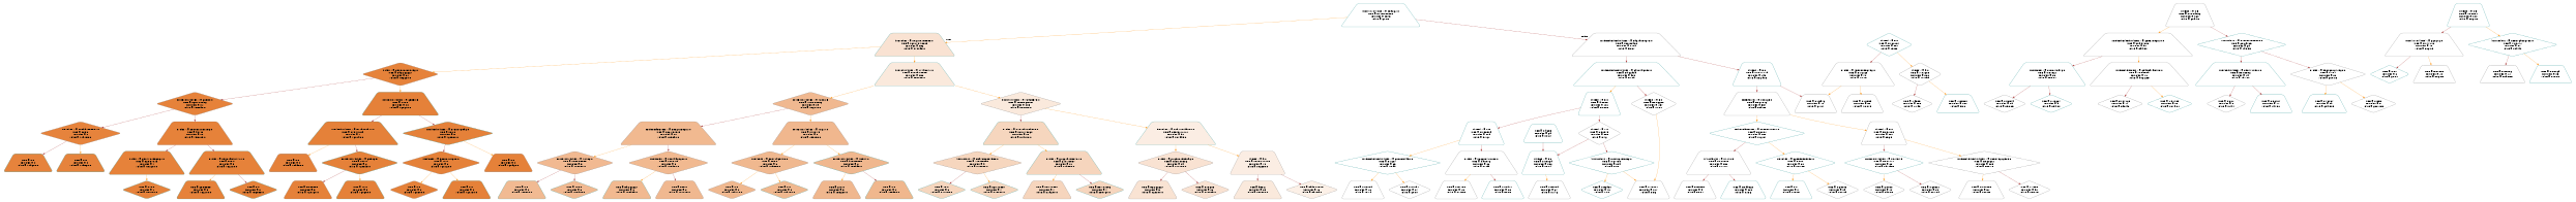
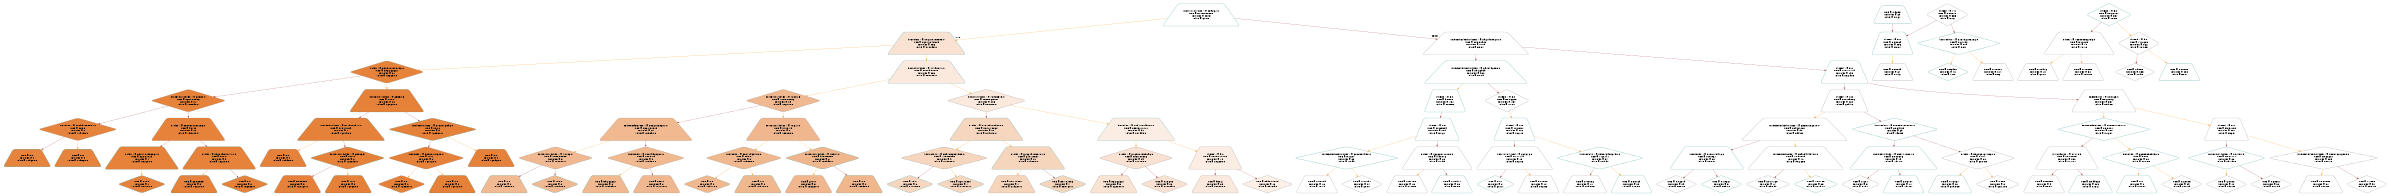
  digraph {
    node [color=gray40 fillcolor="#e5813900" fontname=helvetica shape=trapezium style="filled, rounded"]
    edge [color=darkorange fontname=helvetica]
    n1 [color=teal label="matrix_workload <= 139264.0\nmae = 27412.21538\nsamples = 1575\nvalue = 67.02"]
    n2 [color=teal fillcolor="#e5813939" label="branches <= 106410405888.0\nmae = 161478.78205\nsamples = 156\nvalue = 171195.0"]
    n3 [label="L1-dcache-load-misses <= 29649180672.0\nmae = 128.80908\nsamples = 1419\nvalue = 53.27"]
    n4 [fillcolor="#e58139fd" label="cycles <= 2318424211456.0\nmae = 2966.66667\nsamples = 24\nvalue = 756650.0" shape=diamond]
    n5 [color=teal fillcolor="#e581392c" label="branch-misses <= 47792274.0\nmae = 81209.01515\nsamples = 132\nvalue = 132015.0"]
    n6 [color=teal label="L1-dcache-load-misses <= 6942796032.0\nmae = 29.66929\nsamples = 921\nvalue = 32.19"]
    n7 [color=teal label="Thread <= 3.0\nmae = 178.77749\nsamples = 498\nvalue = 236.915"]
    n8 [fillcolor="#e58139fd" label="context-switches <= 62830.0\nmae = 1627.14286\nsamples = 14\nvalue = 755295.0" shape=diamond]
    n9 [color=teal fillcolor="#e58139ff" label="context-switches <= 63551.5\nmae = 442.0\nsamples = 10\nvalue = 760640.0"]
    n10 [fillcolor="#e581398f" label="context-switches <= 72184.5\nmae = 4712.10526\nsamples = 19\nvalue = 426440.0" shape=diamond]
    n11 [fillcolor="#e581392c" label="branch-misses <= 72925578.0\nmae = 45082.65487\nsamples = 113\nvalue = 130420.0" shape=diamond]
    n12 [fillcolor="#e58139fb" label="branches <= 105994338304.0\nmae = 125.0\nsamples = 2\nvalue = 749485.0" shape=diamond]
    n13 [fillcolor="#e58139fd" label="cycles <= 2310314131456.0\nmae = 917.5\nsamples = 12\nvalue = 755405.0"]
    n14 [color=teal fillcolor="#e58139ff" label="LLC-load-misses <= 5749010944.0\nmae = 175.71429\nsamples = 7\nvalue = 760490.0"]
    n15 [color=teal fillcolor="#e58139ff" label="LLC-load-misses <= 5752176896.0\nmae = 180.0\nsamples = 3\nvalue = 761500.0" shape=diamond]
    n16 [color=teal fillcolor="#e58139fb" label="mae = 0.0\nsamples = 1\nvalue = 749610.0"]
    n17 [color=teal fillcolor="#e58139fb" label="mae = 0.0\nsamples = 1\nvalue = 749360.0"]
    n18 [color=teal fillcolor="#e58139fd" label="cycles <= 2307704356864.0\nmae = 568.57143\nsamples = 7\nvalue = 754610.0"]
    n19 [color=teal fillcolor="#e58139fd" label="cycles <= 2312493727744.0\nmae = 228.0\nsamples = 5\nvalue = 756420.0"]
    n20 [color=teal fillcolor="#e58139fc" label="mae = 240.0\nsamples = 4\nvalue = 754110.0" shape=diamond]
    n21 [color=teal fillcolor="#e58139fd" label="mae = 63.33333\nsamples = 3\nvalue = 756400.0"]
    n22 [color=teal fillcolor="#e58139fd" label="mae = 5.0\nsamples = 2\nvalue = 756885.0" shape=diamond]
    n23 [fillcolor="#e58139fe" label="mae = 0.0\nsamples = 1\nvalue = 759980.0"]
    n24 [color=teal fillcolor="#e58139ff" label="context-switches <= 63506.5\nmae = 120.0\nsamples = 6\nvalue = 760545.0" shape=diamond]
    n25 [fillcolor="#e58139ff" label="LLC-loads <= 38220441600.0\nmae = 40.0\nsamples = 2\nvalue = 761460.0" shape=diamond]
    n26 [fillcolor="#e58139ff" label="mae = 0.0\nsamples = 1\nvalue = 761960.0"]
    n27 [fillcolor="#e58139fe" label="mae = 53.33333\nsamples = 3\nvalue = 760460.0"]
    n28 [color=teal fillcolor="#e58139ff" label="mae = 40.0\nsamples = 3\nvalue = 760680.0"]
    n29 [fillcolor="#e58139ff" label="mae = 0.0\nsamples = 1\nvalue = 761500.0" shape=diamond]
    n30 [color=teal fillcolor="#e58139ff" label="mae = 0.0\nsamples = 1\nvalue = 761420.0"]
    n31 [fillcolor="#e581398e" label="cache-references <= 38367258624.0\nmae = 1864.54545\nsamples = 11\nvalue = 423890.0"]
    n32 [fillcolor="#e5813991" label="context-switches <= 72647.0\nmae = 1718.75\nsamples = 8\nvalue = 433450.0"]
    n33 [color=teal fillcolor="#e5813953" label="cycles <= 2454197239808.0\nmae = 1014.78261\nsamples = 23\nvalue = 249410.0"]
    n34 [color=teal fillcolor="#e5813924" label="branches <= 109448499200.0\nmae = 25575.44444\nsamples = 90\nvalue = 107995.0"]
    n35 [fillcolor="#e581398d" label="context-switches <= 70786.0\nmae = 1133.33333\nsamples = 3\nvalue = 420250.0" shape=diamond]
    n36 [fillcolor="#e581398e" label="LLC-stores <= 11879961600.0\nmae = 1128.75\nsamples = 8\nvalue = 423950.0" shape=diamond]
    n37 [fillcolor="#e5813990" label="LLC-loads <= 38174963712.0\nmae = 185.0\nsamples = 2\nvalue = 429585.0" shape=diamond]
    n38 [color=teal fillcolor="#e5813991" label="context-switches <= 73317.0\nmae = 943.33333\nsamples = 6\nvalue = 433995.0" shape=diamond]
    n39 [color=teal fillcolor="#e581398c" label="mae = 0.0\nsamples = 1\nvalue = 418300.0"]
    n40 [color=teal fillcolor="#e581398d" label="mae = 725.0\nsamples = 2\nvalue = 420975.0" shape=diamond]
    n41 [color=teal fillcolor="#e581398e" label="mae = 396.66667\nsamples = 6\nvalue = 423905.0"]
    n42 [fillcolor="#e581398f" label="mae = 805.0\nsamples = 2\nvalue = 427245.0"]
    n43 [fillcolor="#e5813990" label="mae = 0.0\nsamples = 1\nvalue = 429770.0" shape=diamond]
-   n44 [color=teal fillcolor="#e5813990" label="mae = 0.0\nsamples = 1\nvalue = 429400.0" shape=diamond]
+   n44 [color=teal fillcolor="#e5813990" label="mae = 0.0\nsamples = 1\nvalue = 429400.0"]
    n45 [fillcolor="#e5813991" label="mae = 672.0\nsamples = 5\nvalue = 433630.0"]
    n46 [color=teal fillcolor="#e5813992" label="mae = 0.0\nsamples = 1\nvalue = 435930.0"]
    n47 [fillcolor="#e5813953" label="instructions <= 2397236887552.0\nmae = 443.33333\nsamples = 9\nvalue = 248180.0" shape=diamond]
    n48 [color=teal fillcolor="#e5813954" label="cycles <= 2466494152704.0\nmae = 641.42857\nsamples = 14\nvalue = 249850.0"]
    n49 [fillcolor="#e5813939" label="cycles <= 2465204535296.0\nmae = 1232.10526\nsamples = 19\nvalue = 171480.0" shape=diamond]
    n50 [fillcolor="#e5813924" label="Thread <= 9.0\nmae = 15180.70423\nsamples = 71\nvalue = 106550.0"]
    n51 [color=teal fillcolor="#e5813953" label="mae = 45.0\nsamples = 2\nvalue = 247115.0" shape=diamond]
    n52 [color=teal fillcolor="#e5813953" label="mae = 261.42857\nsamples = 7\nvalue = 248210.0" shape=diamond]
    n53 [fillcolor="#e5813954" label="mae = 281.42857\nsamples = 7\nvalue = 249600.0"]
    n54 [color=teal fillcolor="#e5813954" label="mae = 587.14286\nsamples = 7\nvalue = 250760.0" shape=diamond]
    n55 [fillcolor="#e5813938" label="mae = 366.66667\nsamples = 3\nvalue = 168200.0"]
    n56 [fillcolor="#e581393a" label="mae = 845.625\nsamples = 16\nvalue = 172025.0" shape=diamond]
    n57 [fillcolor="#e581392c" label="mae = 955.6\nsamples = 25\nvalue = 130820.0"]
    n58 [fillcolor="#e581391e" label="mae = 8998.04348\nsamples = 46\nvalue = 89755.0" shape=diamond]
    n59 [color=teal label="Thread <= 3.0\nmae = 9.8318\nsamples = 484\nvalue = 10.505"]
    n60 [label="Thread <= 3.0\nmae = 35.16622\nsamples = 437\nvalue = 47.14" shape=diamond]
    n61 [label="Thread <= 1.5\nmae = 241.09826\nsamples = 161\nvalue = 619.78"]
    n62 [label="page-faults <= 108463.0\nmae = 52.67546\nsamples = 337\nvalue = 209.88"]
    n63 [color=teal label="Thread <= 1.5\nmae = 11.58519\nsamples = 129\nvalue = 34.64"]
    n64 [label="Thread <= 7.0\nmae = 2.32575\nsamples = 355\nvalue = 8.76" shape=diamond]
    n65 [color=teal label="Thread <= 1.5\nmae = 40.2234\nsamples = 100\nvalue = 106.48"]
    n66 [color=teal label="L1-dcache-load-misses <= 6202237952.0\nmae = 3.4627\nsamples = 63\nvalue = 48.99" shape=diamond]
    n67 [label="cycles <= 166622740480.0\nmae = 1.92076\nsamples = 66\nvalue = 27.53"]
    n68 [color=teal label="Thread <= 5.0\nmae = 2.18169\nsamples = 136\nvalue = 13.24"]
    n69 [color=teal label="instructions <= 243726483456.0\nmae = 0.67731\nsamples = 219\nvalue = 8.22" shape=diamond]
    n70 [label="mae = 0.28109\nsamples = 46\nvalue = 48.71"]
    n71 [label="mae = 0.07294\nsamples = 17\nvalue = 60.87" shape=diamond]
    n72 [label="mae = 0.57458\nsamples = 48\nvalue = 27.315"]
    n73 [color=teal label="mae = 1.10944\nsamples = 18\nvalue = 32.85"]
    n74 [label="mae = 1.52209\nsamples = 67\nvalue = 14.76"]
    n75 [color=teal label="mae = 0.56931\nsamples = 72\nvalue = 7.21" shape=diamond]
    n76 [label="mae = 0.42014\nsamples = 147\nvalue = 8.56"]
    n77 [color=teal label="mae = 0.9658\nsamples = 69\nvalue = 10.67"]
    n78 [label="matrix_workload <= 661676.0\nmae = 11.77442\nsamples = 43\nvalue = 206.15"]
    n79 [color=teal label="instructions <= 1332769226752.0\nmae = 7.61474\nsamples = 57\nvalue = 119.91" shape=diamond]
    n80 [color=teal label="Thread <= 5.0\nmae = 11.60487\nsamples = 337\nvalue = 43.52" shape=diamond]
    n81 [label="cycles <= 753181556736.0\nmae = 5.46465\nsamples = 71\nvalue = 70.48"]
    n82 [label="Thread <= 9.0\nmae = 7.14628\nsamples = 266\nvalue = 41.085" shape=diamond]
    n83 [color=teal label="mae = 0.14\nsamples = 2\nvalue = 61.24" shape=diamond]
    n84 [label="mae = 5.27512\nsamples = 41\nvalue = 206.35"]
    n85 [label="mae = 2.02136\nsamples = 44\nvalue = 119.525"]
    n86 [color=teal label="mae = 3.38769\nsamples = 13\nvalue = 148.31"]
    n87 [label="mae = 2.43976\nsamples = 41\nvalue = 64.07"]
    n88 [label="mae = 1.42833\nsamples = 30\nvalue = 78.175"]
    n89 [label="mae = 4.9583\nsamples = 135\nvalue = 44.93" shape=diamond]
    n90 [color=teal label="mae = 4.81321\nsamples = 131\nvalue = 33.0"]
    n91 [label="L1-dcache-load-misses <= 65554186240.0\nmae = 209.37022\nsamples = 92\nvalue = 899.31"]
    n92 [color=teal label="instructions <= 5430504325120.0\nmae = 62.69725\nsamples = 69\nvalue = 498.33" shape=diamond]
    n93 [color=teal label="cache-references <= 22835170304.0\nmae = 28.2014\nsamples = 150\nvalue = 146.87" shape=diamond]
    n94 [label="Thread <= 5.0\nmae = 33.54481\nsamples = 187\nvalue = 236.3"]
    n95 [color=teal label="LLC-stores <= 2482478976.0\nmae = 0.34864\nsamples = 22\nvalue = 258.07"]
    n96 [label="L1-dcache-stores <= 639159795712.0\nmae = 72.51329\nsamples = 70\nvalue = 906.635"]
    n97 [color=teal label="LLC-load-misses <= 2587741504.0\nmae = 38.12306\nsamples = 49\nvalue = 497.11"]
    n98 [label="cycles <= 3301684674560.0\nmae = 1.724\nsamples = 20\nvalue = 620.15" shape=diamond]
    n99 [label="mae = 0.16579\nsamples = 19\nvalue = 258.05" shape=diamond]
    n100 [color=teal label="mae = 0.48667\nsamples = 3\nvalue = 259.11" shape=diamond]
    n101 [label="mae = 21.17468\nsamples = 47\nvalue = 898.92" shape=diamond]
    n102 [color=teal label="mae = 4.54783\nsamples = 23\nvalue = 1079.04" shape=diamond]
    n103 [label="mae = 1.604\nsamples = 5\nvalue = 149.7" shape=diamond]
    n104 [color=teal label="mae = 2.86727\nsamples = 44\nvalue = 497.34"]
    n105 [color=teal label="mae = 0.76167\nsamples = 12\nvalue = 619.315"]
    n106 [label="mae = 0.885\nsamples = 8\nvalue = 622.425" shape=diamond]
    n107 [label="minor-faults <= 17470.5\nmae = 22.11823\nsamples = 130\nvalue = 144.24"]
    n108 [color=teal label="branches <= 268558385152.0\nmae = 3.221\nsamples = 20\nvalue = 211.35" shape=diamond]
    n109 [color=teal label="context-switches <= 114757.5\nmae = 15.17774\nsamples = 62\nvalue = 297.525" shape=diamond]
    n110 [label="L1-dcache-load-misses <= 125178646528.0\nmae = 15.62624\nsamples = 125\nvalue = 230.78" shape=diamond]
    n111 [label="mae = 5.51333\nsamples = 9\nvalue = 35.34"]
    n112 [color=teal label="mae = 15.99562\nsamples = 121\nvalue = 145.6"]
    n113 [color=teal label="mae = 0.0\nsamples = 1\nvalue = 243.57"]
    n114 [label="mae = 1.68105\nsamples = 19\nvalue = 211.09" shape=diamond]
    n115 [label="mae = 6.2022\nsamples = 41\nvalue = 291.83" shape=diamond]
    n116 [label="mae = 0.68524\nsamples = 21\nvalue = 327.89" shape=diamond]
    n117 [label="mae = 10.21235\nsamples = 34\nvalue = 202.33"]
    n118 [label="mae = 7.4333\nsamples = 91\nvalue = 233.75" shape=diamond]
    n1 -> n2 [headlabel=True labelangle=45 labeldistance=2.5]
    n1 -> n3 [color=brown headlabel=False labelangle=-45 labeldistance=2.5]
    n2 -> n4
    n2 -> n5
    n3 -> n6 [color=brown]
    n3 -> n7 [color=brown]
    n4 -> n8 [color=brown]
    n4 -> n9
    n5 -> n10
    n5 -> n11
    n6 -> n59
    n6 -> n60 [color=brown]
-   n7 -> n87 [color=brown]
+   n7 -> n61 [color=brown]
    n7 -> n62 [color=brown]
    n8 -> n12 [color=brown]
    n8 -> n13 [color=brown]
    n9 -> n14 [color=brown]
    n9 -> n15 [color=brown]
    n10 -> n31 [color=brown]
    n10 -> n32
    n11 -> n33 [color=brown]
    n11 -> n34
    n12 -> n16 [color=brown]
    n12 -> n17
    n13 -> n18 [color=brown]
    n13 -> n19 [color=brown]
    n14 -> n23
    n14 -> n24 [color=brown]
    n15 -> n25 [color=brown]
    n15 -> n26
    n18 -> n20
    n19 -> n21
    n19 -> n22 [color=brown]
    n24 -> n27 [color=brown]
    n24 -> n28
    n25 -> n29
    n25 -> n30
    n31 -> n35
    n31 -> n36 [color=brown]
    n32 -> n37
    n32 -> n38
    n33 -> n47
    n33 -> n48
    n34 -> n49
    n34 -> n50
    n35 -> n39 [color=brown]
    n35 -> n40 [color=brown]
    n36 -> n41
    n36 -> n42 [color=brown]
    n37 -> n43
    n37 -> n44
    n38 -> n45
    n38 -> n46 [color=brown]
    n47 -> n51 [color=brown]
    n47 -> n52
    n48 -> n53
    n48 -> n54 [color=brown]
    n49 -> n55 [color=brown]
    n49 -> n56 [color=brown]
    n50 -> n57 [color=brown]
    n50 -> n58 [color=brown]
    n59 -> n63 [color=brown]
-   n59 -> n64 [color=brown]
-   n60 -> n76
+   n60 -> n65
    n61 -> n91
    n61 -> n92 [color=brown]
    n62 -> n93
    n62 -> n94
    n63 -> n66
    n63 -> n67 [color=brown]
    n64 -> n68 [color=brown]
    n64 -> n69 [color=brown]
    n65 -> n78 [color=brown]
    n65 -> n79
    n66 -> n70
    n66 -> n71
    n67 -> n72
    n67 -> n73 [color=brown]
    n68 -> n74
    n69 -> n75
    n69 -> n76
    n77 -> n68 [color=brown]
    n78 -> n83 [color=brown]
    n78 -> n84
    n79 -> n85 [color=brown]
    n79 -> n86
    n80 -> n81 [color=brown]
    n80 -> n82
    n81 -> n87
    n81 -> n88
    n82 -> n89 [color=brown]
    n82 -> n90
    n91 -> n95 [color=brown]
    n91 -> n96
    n92 -> n97 [color=brown]
    n92 -> n98 [color=brown]
    n93 -> n107 [color=brown]
    n93 -> n108
    n94 -> n109 [color=brown]
    n94 -> n110
    n95 -> n99 [color=brown]
    n95 -> n100 [color=brown]
    n96 -> n101 [color=brown]
    n96 -> n102
    n97 -> n103 [color=brown]
    n97 -> n104 [color=brown]
    n98 -> n105
    n98 -> n106
    n107 -> n111 [color=brown]
    n107 -> n112 [color=brown]
    n108 -> n113
    n108 -> n114
    n109 -> n115
    n109 -> n116 [color=brown]
    n110 -> n117
    n110 -> n118 [color=brown]
  }
